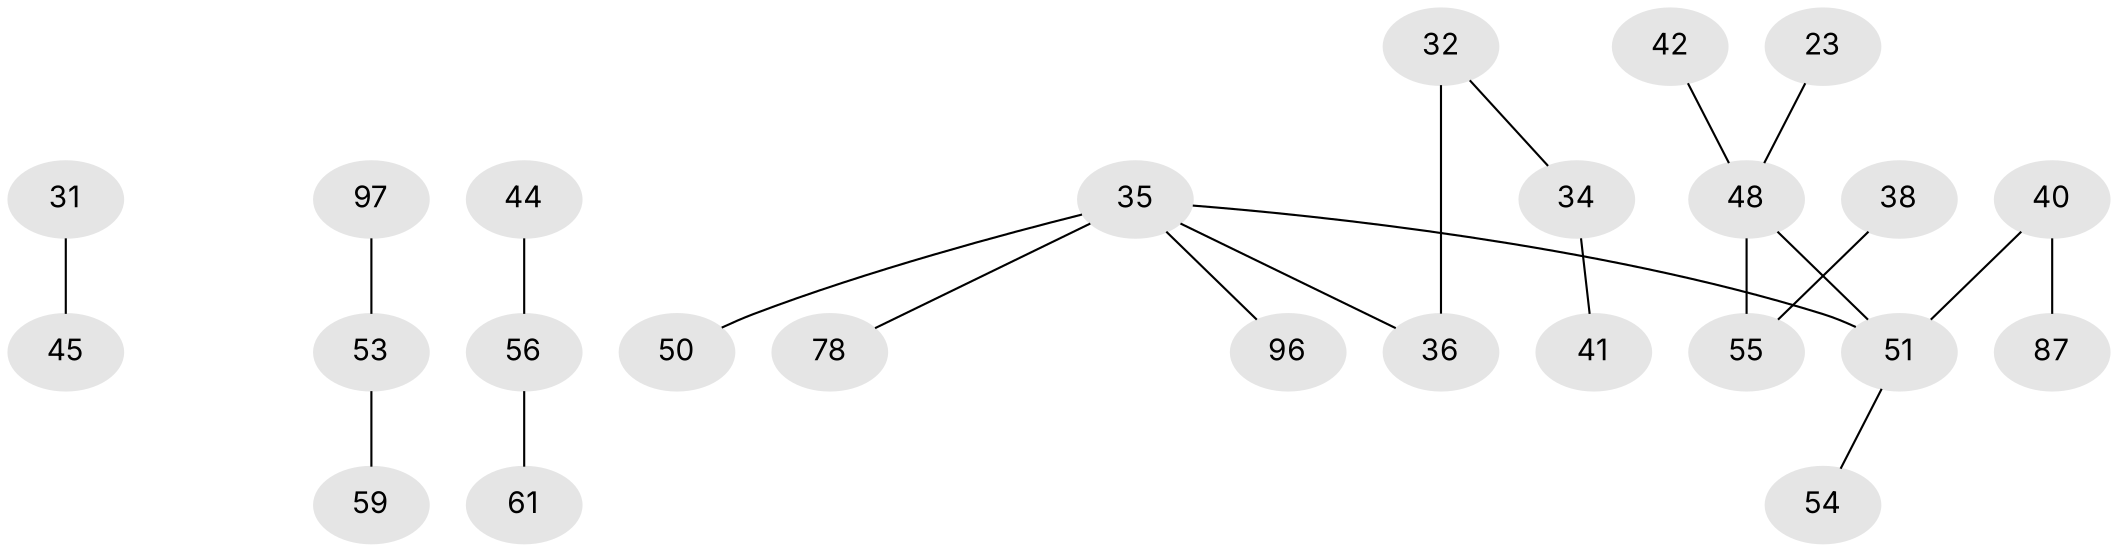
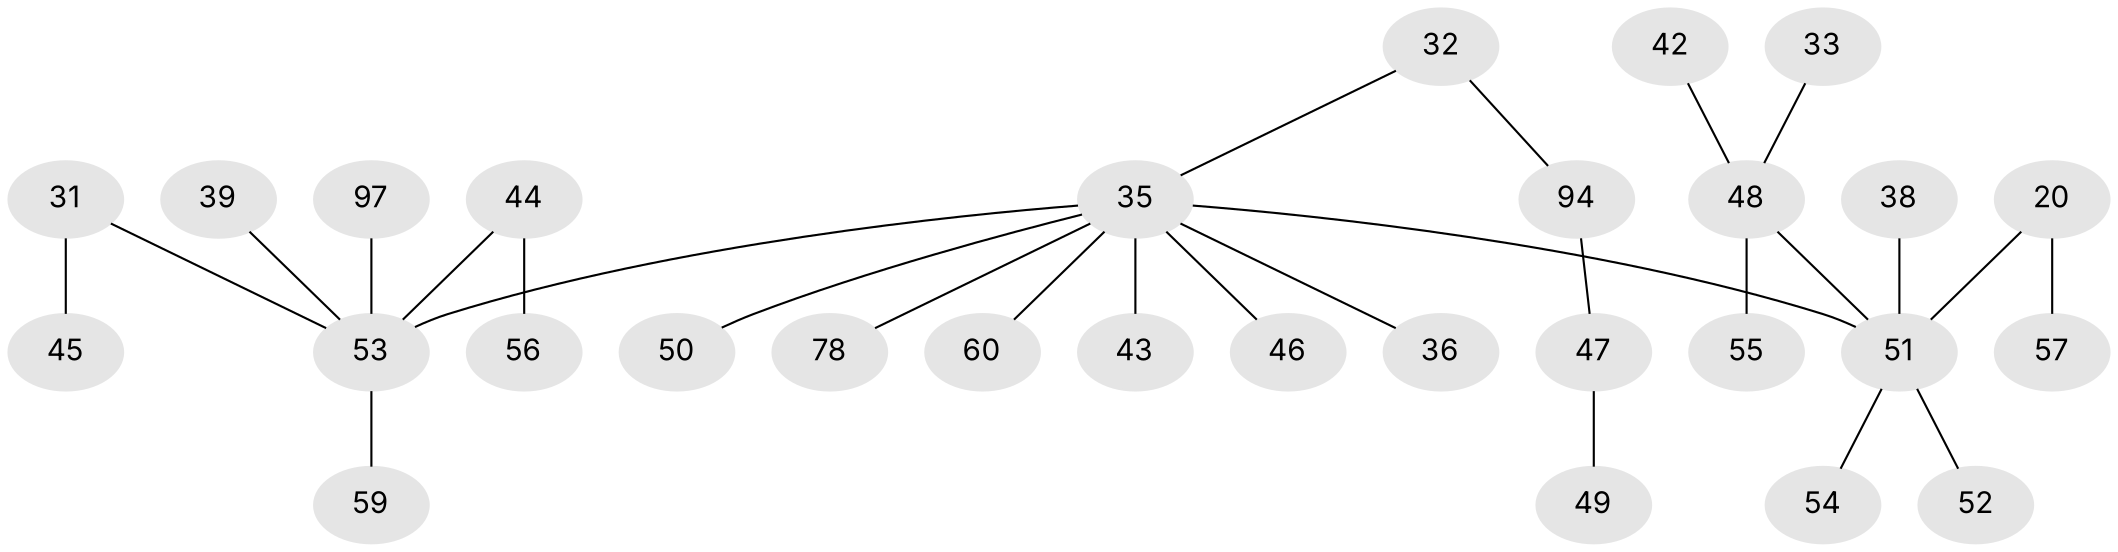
  graph {
    fontname=Inter
    node [color=gray90 fontname=Inter style=filled]
    edge [fontname=Inter]
    31
    45
    53 [super="+14+19+23+30+25"]
    59
    32
-   34
+   34 [label=94]
    35 [super="+28+21+20"]
-   41 [super="+29"]
+   41 [super="+29" label=47]
    36
-   46 [label=96]
+   43
+   46
    50
    51 [super="+17+18+22+24+26+37+27"]
    n14 [label=78]
+   60
    48 [super="+16"]
    55
-   33 [label=23]
+   33
+   49
+   52
    54
    38
-   40
-   57 [label=87]
+   39
+   40 [label=20]
+   57
    42
    44 [super="+8+13"]
    56
-   61
    n30 [label=97]
    31 -- 45
+   31 -- 53
    53 -- 59
    32 -- 34
-   32 -- 36
+   32 -- 35
    34 -- 41
+   35 -- 53
    35 -- 36
+   35 -- 43
    35 -- 46
    35 -- 50
    35 -- 51
    35 -- n14
+   35 -- 60
+   41 -- 49
+   51 -- 52
    51 -- 54
    48 -- 51
    48 -- 55
    33 -- 48
-   38 -- 55
+   38 -- 51
+   39 -- 53
    40 -- 51
    40 -- 57
    42 -- 48
+   44 -- 53
    44 -- 56
-   56 -- 61
    n30 -- 53
  }
